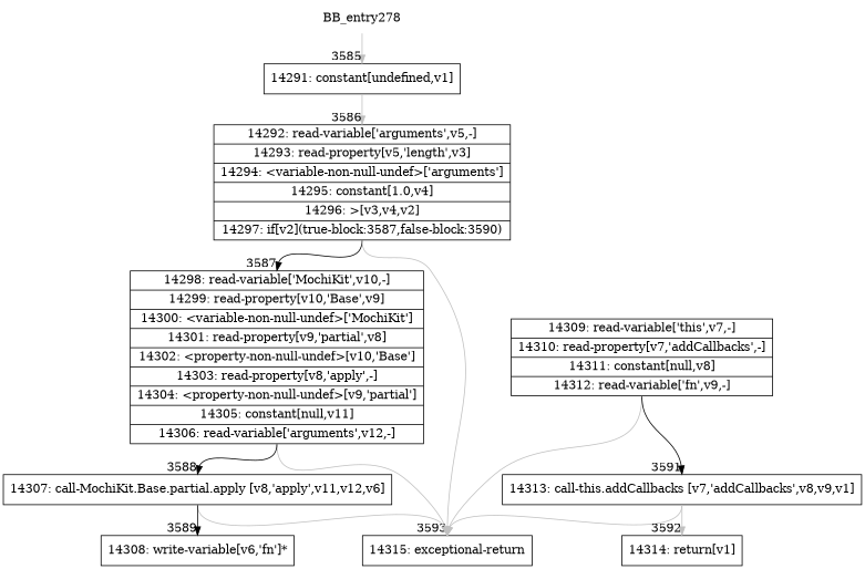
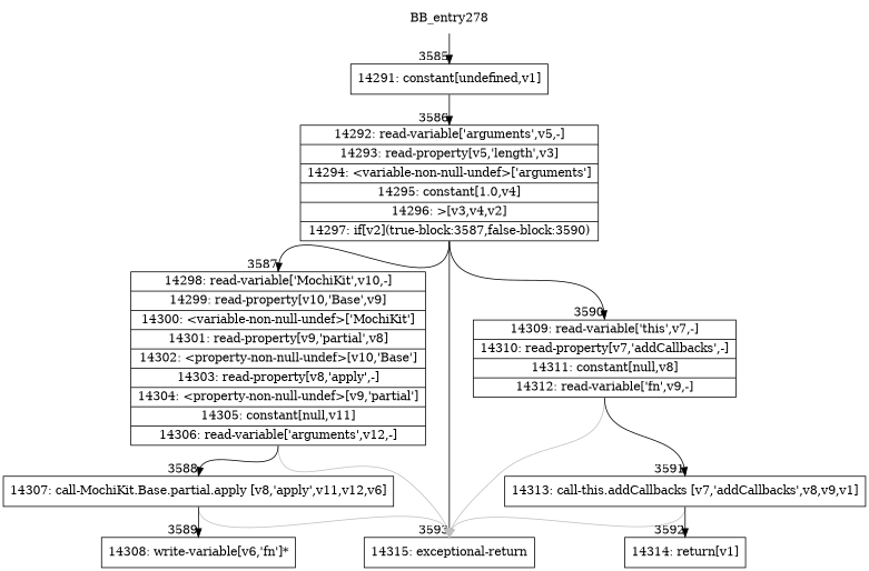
  digraph {
    rankdir=TD
    node [shape=record]
    edge [headport=n tailport=s]
    n1 [label=BB_entry278 shape=none]
    n2 [label="{14291: constant[undefined,v1]}"]
    n3 [label="{14292: read-variable['arguments',v5,-]|14293: read-property[v5,'length',v3]|14294: \<variable-non-null-undef\>['arguments']|14295: constant[1.0,v4]|14296: \>[v3,v4,v2]|14297: if[v2](true-block:3587,false-block:3590)}"]
    n4 [label="{14298: read-variable['MochiKit',v10,-]|14299: read-property[v10,'Base',v9]|14300: \<variable-non-null-undef\>['MochiKit']|14301: read-property[v9,'partial',v8]|14302: \<property-non-null-undef\>[v10,'Base']|14303: read-property[v8,'apply',-]|14304: \<property-non-null-undef\>[v9,'partial']|14305: constant[null,v11]|14306: read-variable['arguments',v12,-]}"]
    n5 [label="{14309: read-variable['this',v7,-]|14310: read-property[v7,'addCallbacks',-]|14311: constant[null,v8]|14312: read-variable['fn',v9,-]}"]
    n6 [label="{14315: exceptional-return}"]
    n7 [label="{14307: call-MochiKit.Base.partial.apply [v8,'apply',v11,v12,v6]}"]
    n8 [label="{14313: call-this.addCallbacks [v7,'addCallbacks',v8,v9,v1]}"]
    n9 [label="{14308: write-variable[v6,'fn']*}"]
    n10 [label="{14314: return[v1]}"]
-   n1 -> n2 [headlabel="    3585" color=gray]
-   n2 -> n3 [headlabel="      3586" color=gray]
+   n1 -> n2 [headlabel="    3585"]
+   n2 -> n3 [headlabel="      3586"]
    n3 -> n4 [headlabel="      3587"]
-   n3 -> n6 [color=gray headlabel="      3593"]
+   n3 -> n5 [headlabel="      3590"]
+   n3 -> n6 [color=black headlabel="      3593"]
    n4 -> n6 [color=gray]
    n4 -> n7 [headlabel="      3588"]
    n5 -> n6 [color=gray]
    n5 -> n8 [headlabel="      3591"]
    n7 -> n6 [color=gray]
    n7 -> n9 [headlabel="      3589"]
    n8 -> n6 [color=gray]
-   n8 -> n10 [headlabel="      3592" color=gray]
+   n8 -> n10 [headlabel="      3592"]
  }
